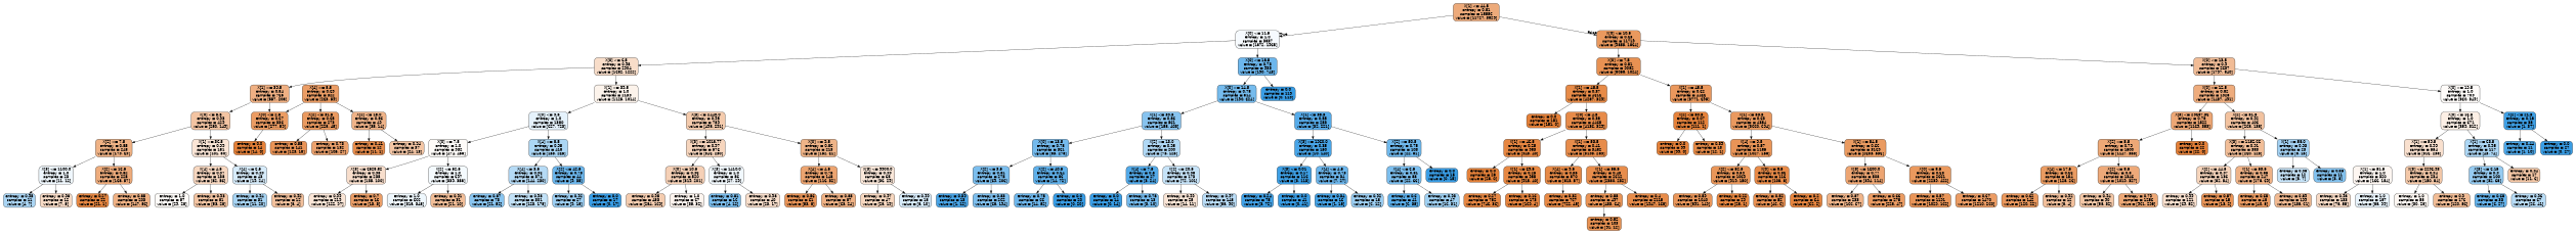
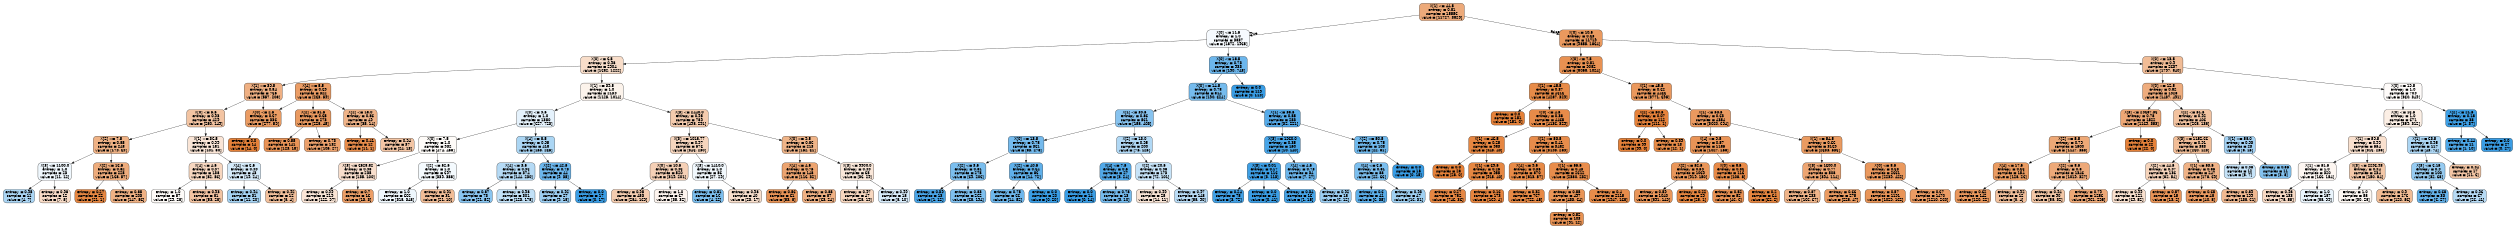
  digraph {
    node [color=black fillcolor="#399de5" fontname=helvetica shape=box style="filled, rounded"]
    edge [fontname=helvetica]
    n1 [fillcolor="#edaa7a" label="X[1] <= 44.5\nentropy = 0.81\nsamples = 15556\nvalue = [11727, 3829]"]
    n2 [fillcolor="#f6fafe" label="X[0] <= 11.5\nentropy = 1.0\nsamples = 3837\nvalue = [1872, 1965]"]
    n3 [fillcolor="#ea995e" label="X[0] <= 10.5\nentropy = 0.63\nsamples = 11719\nvalue = [9855, 1864]"]
    n4 [fillcolor="#f8ddc9" label="X[0] <= 6.5\nentropy = 0.98\nsamples = 2904\nvalue = [1682, 1222]"]
    n5 [fillcolor="#6cb6ec" label="X[0] <= 18.5\nentropy = 0.73\nsamples = 933\nvalue = [190, 743]"]
    n6 [fillcolor="#e89152" label="X[0] <= 7.5\nentropy = 0.51\nsamples = 9082\nvalue = [8058, 1024]"]
    n7 [fillcolor="#f1bc96" label="X[0] <= 13.5\nentropy = 0.9\nsamples = 2637\nvalue = [1797, 840]"]
    n8 [fillcolor="#efb083" label="X[1] <= 39.5\nentropy = 0.84\nsamples = 765\nvalue = [557, 208]"]
    n9 [fillcolor="#fcf3eb" label="X[1] <= 39.5\nentropy = 1.0\nsamples = 2139\nvalue = [1125, 1014]"]
    n10 [fillcolor="#75bbed" label="X[0] <= 14.5\nentropy = 0.78\nsamples = 814\nvalue = [190, 624]"]
    n11 [label="entropy = 0.0\nsamples = 119\nvalue = [0, 119]"]
    n12 [fillcolor="#f3c4a2" label="X[0] <= 5.5\nentropy = 0.93\nsamples = 429\nvalue = [280, 149]"]
    n13 [fillcolor="#eb9c63" label="X[0] <= 2.5\nentropy = 0.67\nsamples = 336\nvalue = [277, 59]"]
    n14 [fillcolor="#e5f2fc" label="X[0] <= 9.5\nentropy = 1.0\nsamples = 1350\nvalue = [627, 723]"]
    n15 [fillcolor="#f4cbad" label="X[3] <= 2440.0\nentropy = 0.95\nsamples = 789\nvalue = [498, 291]"]
    n16 [fillcolor="#efb285" label="X[2] <= 7.5\nentropy = 0.85\nsamples = 248\nvalue = [179, 69]"]
    n17 [fillcolor="#fae5d6" label="X[1] <= 36.5\nentropy = 0.99\nsamples = 181\nvalue = [101, 80]"]
    n18 [fillcolor="#e58139" label="entropy = 0.0\nsamples = 14\nvalue = [14, 0]"]
    n19 [fillcolor="#eff7fd" label="X[3] <= 1100.0\nentropy = 1.0\nsamples = 23\nvalue = [11, 12]"]
    n20 [fillcolor="#eeac7c" label="X[2] <= 16.5\nentropy = 0.82\nsamples = 225\nvalue = [168, 57]"]
    n21 [fillcolor="#f7d7c0" label="X[4] <= 4.5\nentropy = 0.97\nsamples = 138\nvalue = [82, 56]"]
    n22 [fillcolor="#d6ebfa" label="X[4] <= 6.5\nentropy = 0.99\nsamples = 43\nvalue = [19, 24]"]
    n23 [fillcolor="#aad5f4" label="entropy = 0.95\nsamples = 11\nvalue = [4, 7]"]
    n24 [fillcolor="#f8dbc6" label="entropy = 0.98\nsamples = 12\nvalue = [7, 5]"]
    n25 [fillcolor="#e68742" label="entropy = 0.27\nsamples = 22\nvalue = [21, 1]"]
    n26 [fillcolor="#efb184" label="entropy = 0.85\nsamples = 203\nvalue = [147, 56]"]
    n27 [fillcolor="#fefbf8" label="entropy = 1.0\nsamples = 57\nvalue = [29, 28]"]
    n28 [fillcolor="#f3c4a2" label="entropy = 0.93\nsamples = 81\nvalue = [53, 28]"]
    n29 [fillcolor="#a6d3f3" label="entropy = 0.94\nsamples = 31\nvalue = [11, 20]"]
    n30 [fillcolor="#f2c09c" label="entropy = 0.92\nsamples = 12\nvalue = [8, 4]"]
    n31 [fillcolor="#eb9d65" label="X[4] <= 8.5\nentropy = 0.69\nsamples = 322\nvalue = [263, 59]"]
    n32 [fillcolor="#ea9a60" label="X[2] <= 31.5\nentropy = 0.65\nsamples = 273\nvalue = [228, 45]"]
    n33 [fillcolor="#efb388" label="X[2] <= 18.0\nentropy = 0.86\nsamples = 49\nvalue = [35, 14]"]
    n34 [fillcolor="#e99356" label="entropy = 0.55\nsamples = 141\nvalue = [123, 18]"]
    n35 [fillcolor="#eca16c" label="entropy = 0.73\nsamples = 132\nvalue = [105, 27]"]
    n36 [fillcolor="#e78c4b" label="entropy = 0.41\nsamples = 12\nvalue = [11, 1]"]
    n37 [fillcolor="#f3c5a4" label="entropy = 0.94\nsamples = 37\nvalue = [24, 13]"]
    n38 [fillcolor="#fefbf8" label="X[0] <= 7.5\nentropy = 1.0\nsamples = 932\nvalue = [474, 458]"]
    n39 [fillcolor="#abd6f4" label="X[4] <= 8.5\nentropy = 0.95\nsamples = 418\nvalue = [153, 265]"]
    n40 [fillcolor="#f6d5bd" label="X[3] <= 1018.77\nentropy = 0.97\nsamples = 576\nvalue = [346, 230]"]
    n41 [fillcolor="#efb488" label="X[0] <= 9.5\nentropy = 0.86\nsamples = 213\nvalue = [152, 61]"]
    n42 [fillcolor="#f8decc" label="X[3] <= 6528.82\nentropy = 0.98\nsamples = 235\nvalue = [135, 100]"]
    n43 [fillcolor="#f4fafe" label="X[2] <= 52.5\nentropy = 1.0\nsamples = 697\nvalue = [339, 358]"]
    n44 [fillcolor="#b5daf5" label="X[4] <= 3.5\nentropy = 0.96\nsamples = 374\nvalue = [144, 230]"]
    n45 [fillcolor="#6cb6ec" label="X[2] <= 42.5\nentropy = 0.73\nsamples = 44\nvalue = [9, 35]"]
    n46 [fillcolor="#fae5d6" label="entropy = 0.99\nsamples = 219\nvalue = [122, 97]"]
    n47 [fillcolor="#eb9e67" label="entropy = 0.7\nsamples = 16\nvalue = [13, 3]"]
    n48 [fillcolor="#eef7fd" label="entropy = 1.0\nsamples = 666\nvalue = [318, 348]"]
    n49 [fillcolor="#f1bd97" label="entropy = 0.91\nsamples = 31\nvalue = [21, 10]"]
    n50 [fillcolor="#89c5f0" label="entropy = 0.87\nsamples = 73\nvalue = [21, 52]"]
    n51 [fillcolor="#c2e1f7" label="entropy = 0.98\nsamples = 301\nvalue = [123, 178]"]
    n52 [fillcolor="#9ccef2" label="entropy = 0.92\nsamples = 27\nvalue = [9, 18]"]
    n53 [label="entropy = 0.0\nsamples = 17\nvalue = [0, 17]"]
    n54 [fillcolor="#f5d0b6" label="X[0] <= 10.5\nentropy = 0.96\nsamples = 520\nvalue = [319, 201]"]
    n55 [fillcolor="#f1f8fd" label="X[3] <= 1410.0\nentropy = 1.0\nsamples = 56\nvalue = [27, 29]"]
    n56 [fillcolor="#eca470" label="X[4] <= 4.5\nentropy = 0.75\nsamples = 148\nvalue = [116, 32]"]
    n57 [fillcolor="#fae7d9" label="X[3] <= 9900.0\nentropy = 0.99\nsamples = 65\nvalue = [36, 29]"]
    n58 [fillcolor="#f4ccaf" label="entropy = 0.95\nsamples = 453\nvalue = [284, 169]"]
    n59 [fillcolor="#fdf4ee" label="entropy = 1.0\nsamples = 67\nvalue = [35, 32]"]
    n60 [fillcolor="#7bbeee" label="entropy = 0.81\nsamples = 16\nvalue = [4, 12]"]
    n61 [fillcolor="#f8decb" label="entropy = 0.98\nsamples = 40\nvalue = [23, 17]"]
    n62 [fillcolor="#e99457" label="entropy = 0.56\nsamples = 61\nvalue = [53, 8]"]
    n63 [fillcolor="#efb184" label="entropy = 0.85\nsamples = 87\nvalue = [63, 24]"]
    n64 [fillcolor="#f7d7bf" label="entropy = 0.97\nsamples = 47\nvalue = [28, 19]"]
    n65 [fillcolor="#d7ebfa" label="entropy = 0.99\nsamples = 18\nvalue = [8, 10]"]
    n66 [fillcolor="#87c3ef" label="X[1] <= 39.5\nentropy = 0.86\nsamples = 561\nvalue = [158, 403]"]
    n67 [fillcolor="#56abe9" label="X[1] <= 38.5\nentropy = 0.55\nsamples = 253\nvalue = [32, 221]"]
    n68 [fillcolor="#74baed" label="X[0] <= 13.5\nentropy = 0.78\nsamples = 361\nvalue = [83, 278]"]
    n69 [fillcolor="#b0d8f5" label="X[2] <= 13.0\nentropy = 0.95\nsamples = 200\nvalue = [75, 125]"]
    n70 [fillcolor="#47a4e7" label="X[3] <= 1960.0\nentropy = 0.35\nsamples = 150\nvalue = [10, 140]"]
    n71 [fillcolor="#6fb8ec" label="X[2] <= 50.5\nentropy = 0.75\nsamples = 103\nvalue = [22, 81]"]
    n72 [fillcolor="#7bbeee" label="X[2] <= 3.5\nentropy = 0.81\nsamples = 275\nvalue = [69, 206]"]
    n73 [fillcolor="#5fb0ea" label="X[2] <= 40.5\nentropy = 0.64\nsamples = 86\nvalue = [14, 72]"]
    n74 [fillcolor="#52a9e8" label="X[4] <= 7.5\nentropy = 0.5\nsamples = 27\nvalue = [3, 24]"]
    n75 [fillcolor="#c6e3f8" label="X[2] <= 20.5\nentropy = 0.98\nsamples = 173\nvalue = [72, 101]"]
    n76 [fillcolor="#49a5e7" label="entropy = 0.39\nsamples = 13\nvalue = [1, 12]"]
    n77 [fillcolor="#7ebfee" label="entropy = 0.83\nsamples = 262\nvalue = [68, 194]"]
    n78 [fillcolor="#6eb7ec" label="entropy = 0.75\nsamples = 66\nvalue = [14, 52]"]
    n79 [label="entropy = 0.0\nsamples = 20\nvalue = [0, 20]"]
    n80 [label="entropy = 0.0\nsamples = 14\nvalue = [0, 14]"]
    n81 [fillcolor="#74baed" label="entropy = 0.78\nsamples = 13\nvalue = [3, 10]"]
    n82 [fillcolor="#f9e4d5" label="entropy = 0.99\nsamples = 25\nvalue = [14, 11]"]
    n83 [fillcolor="#b9dcf6" label="entropy = 0.97\nsamples = 148\nvalue = [58, 90]"]
    n84 [fillcolor="#3ea0e6" label="X[3] <= 0.01\nentropy = 0.17\nsamples = 116\nvalue = [3, 113]"]
    n85 [fillcolor="#6cb6ec" label="X[4] <= 4.5\nentropy = 0.73\nsamples = 34\nvalue = [7, 27]"]
    n86 [fillcolor="#7bbeee" label="X[4] <= 6.5\nentropy = 0.81\nsamples = 88\nvalue = [22, 66]"]
    n87 [label="entropy = 0.0\nsamples = 15\nvalue = [0, 15]"]
    n88 [fillcolor="#41a1e6" label="entropy = 0.24\nsamples = 75\nvalue = [3, 72]"]
    n89 [label="entropy = 0.0\nsamples = 41\nvalue = [0, 41]"]
    n90 [fillcolor="#9ccef2" label="entropy = 0.92\nsamples = 18\nvalue = [6, 12]"]
    n91 [fillcolor="#46a4e7" label="entropy = 0.34\nsamples = 16\nvalue = [1, 15]"]
    n92 [fillcolor="#5baee9" label="entropy = 0.6\nsamples = 41\nvalue = [6, 35]"]
    n93 [fillcolor="#9fd0f2" label="entropy = 0.93\nsamples = 47\nvalue = [16, 31]"]
    n94 [fillcolor="#e78b48" label="X[1] <= 45.5\nentropy = 0.37\nsamples = 4616\nvalue = [4287, 329]"]
    n95 [fillcolor="#ea985d" label="X[1] <= 45.5\nentropy = 0.62\nsamples = 4466\nvalue = [3771, 695]"]
    n96 [fillcolor="#eeac7d" label="X[0] <= 12.5\nentropy = 0.82\nsamples = 1928\nvalue = [1437, 491]"]
    n97 [fillcolor="#fefbf9" label="X[0] <= 19.5\nentropy = 1.0\nsamples = 709\nvalue = [360, 349]"]
    n98 [fillcolor="#e58139" label="entropy = 0.0\nsamples = 151\nvalue = [151, 0]"]
    n99 [fillcolor="#e78b49" label="X[0] <= 4.5\nentropy = 0.38\nsamples = 4465\nvalue = [4136, 329]"]
    n100 [fillcolor="#e5823b" label="X[2] <= 50.5\nentropy = 0.07\nsamples = 112\nvalue = [111, 1]"]
    n101 [fillcolor="#ea995f" label="X[1] <= 53.5\nentropy = 0.63\nsamples = 4354\nvalue = [3660, 694]"]
    n102 [fillcolor="#e68641" label="X[1] <= 46.5\nentropy = 0.25\nsamples = 983\nvalue = [943, 40]"]
    n103 [fillcolor="#e78c4b" label="X[1] <= 53.5\nentropy = 0.41\nsamples = 3482\nvalue = [3193, 289]"]
    n104 [fillcolor="#e58139" label="entropy = 0.0\nsamples = 28\nvalue = [28, 0]"]
    n105 [fillcolor="#e68742" label="X[1] <= 69.5\nentropy = 0.25\nsamples = 955\nvalue = [915, 40]"]
    n106 [fillcolor="#e78a47" label="X[4] <= 9.5\nentropy = 0.35\nsamples = 870\nvalue = [813, 57]"]
    n107 [fillcolor="#e88d4c" label="X[1] <= 55.5\nentropy = 0.43\nsamples = 2612\nvalue = [2380, 232]"]
    n108 [fillcolor="#e68743" label="entropy = 0.27\nsamples = 782\nvalue = [746, 36]"]
    n109 [fillcolor="#e6843e" label="entropy = 0.16\nsamples = 173\nvalue = [169, 4]"]
    n110 [fillcolor="#e78945" label="entropy = 0.32\nsamples = 767\nvalue = [722, 45]"]
    n111 [fillcolor="#e99456" label="entropy = 0.55\nsamples = 497\nvalue = [433, 64]"]
    n112 [fillcolor="#e78c4a" label="entropy = 0.4\nsamples = 2115\nvalue = [1947, 168]"]
    n113 [fillcolor="#e89253" label="entropy = 0.52\nsamples = 103\nvalue = [91, 12]"]
    n114 [fillcolor="#e58139" label="entropy = 0.0\nsamples = 99\nvalue = [99, 0]"]
    n115 [fillcolor="#e78c49" label="entropy = 0.39\nsamples = 13\nvalue = [12, 1]"]
    n116 [fillcolor="#e99457" label="X[4] <= 9.5\nentropy = 0.57\nsamples = 1185\nvalue = [1027, 158]"]
    n117 [fillcolor="#ea9b61" label="X[1] <= 54.5\nentropy = 0.66\nsamples = 3169\nvalue = [2633, 536]"]
    n118 [fillcolor="#e99659" label="X[2] <= 52.5\nentropy = 0.59\nsamples = 1069\nvalue = [919, 150]"]
    n119 [fillcolor="#e78a48" label="X[0] <= 8.5\nentropy = 0.36\nsamples = 116\nvalue = [108, 8]"]
    n120 [fillcolor="#eda572" label="X[3] <= 1600.0\nentropy = 0.77\nsamples = 508\nvalue = [394, 114]"]
    n121 [fillcolor="#ea995e" label="X[0] <= 8.5\nentropy = 0.63\nsamples = 2661\nvalue = [2239, 422]"]
    n122 [fillcolor="#e9965a" label="entropy = 0.59\nsamples = 1040\nvalue = [891, 149]"]
    n123 [fillcolor="#e68640" label="entropy = 0.22\nsamples = 29\nvalue = [28, 1]"]
    n124 [fillcolor="#e89153" label="entropy = 0.52\nsamples = 52\nvalue = [46, 6]"]
    n125 [fillcolor="#e6853f" label="entropy = 0.2\nsamples = 64\nvalue = [62, 2]"]
    n126 [fillcolor="#efb489" label="entropy = 0.87\nsamples = 233\nvalue = [166, 67]"]
    n127 [fillcolor="#ea9b62" label="entropy = 0.66\nsamples = 275\nvalue = [228, 47]"]
    n128 [fillcolor="#e99558" label="entropy = 0.57\nsamples = 1191\nvalue = [1029, 162]"]
    n129 [fillcolor="#eb9c64" label="entropy = 0.67\nsamples = 1470\nvalue = [1210, 260]"]
    n130 [fillcolor="#eda775" label="X[3] <= 29687.36\nentropy = 0.78\nsamples = 1522\nvalue = [1169, 353]"]
    n131 [fillcolor="#f2c29f" label="X[2] <= 51.5\nentropy = 0.92\nsamples = 406\nvalue = [268, 138]"]
    n132 [fillcolor="#fcefe5" label="X[0] <= 16.5\nentropy = 1.0\nsamples = 671\nvalue = [359, 312]"]
    n133 [fillcolor="#3ea0e6" label="X[2] <= 21.5\nentropy = 0.18\nsamples = 38\nvalue = [1, 37]"]
    n134 [fillcolor="#eda876" label="X[2] <= 5.5\nentropy = 0.79\nsamples = 1500\nvalue = [1147, 353]"]
    n135 [fillcolor="#e58139" label="entropy = 0.0\nsamples = 22\nvalue = [22, 0]"]
    n136 [fillcolor="#f1bd97" label="X[3] <= 1152.66\nentropy = 0.91\nsamples = 383\nvalue = [260, 123]"]
    n137 [fillcolor="#a3d1f3" label="X[1] <= 58.0\nentropy = 0.93\nsamples = 23\nvalue = [8, 15]"]
    n138 [fillcolor="#ea9b61" label="X[4] <= 17.5\nentropy = 0.66\nsamples = 154\nvalue = [128, 26]"]
    n139 [fillcolor="#eda979" label="X[2] <= 8.5\nentropy = 0.8\nsamples = 1346\nvalue = [1019, 327]"]
    n140 [fillcolor="#ea985d" label="entropy = 0.62\nsamples = 142\nvalue = [120, 22]"]
    n141 [fillcolor="#f2c09c" label="entropy = 0.92\nsamples = 12\nvalue = [8, 4]"]
    n142 [fillcolor="#f3c7a6" label="entropy = 0.94\nsamples = 90\nvalue = [58, 32]"]
    n143 [fillcolor="#eda876" label="entropy = 0.79\nsamples = 1256\nvalue = [961, 295]"]
    n144 [fillcolor="#f6d4bb" label="X[2] <= 44.5\nentropy = 0.97\nsamples = 136\nvalue = [82, 54]"]
    n145 [fillcolor="#efb286" label="X[1] <= 53.5\nentropy = 0.85\nsamples = 247\nvalue = [178, 69]"]
    n146 [fillcolor="#c6e3f8" label="entropy = 0.98\nsamples = 12\nvalue = [5, 7]"]
    n147 [fillcolor="#83c2ef" label="entropy = 0.85\nsamples = 11\nvalue = [3, 8]"]
    n148 [fillcolor="#f9e0ce" label="entropy = 0.99\nsamples = 121\nvalue = [69, 52]"]
    n149 [fillcolor="#e99457" label="entropy = 0.57\nsamples = 15\nvalue = [13, 2]"]
    n150 [fillcolor="#ea9a61" label="entropy = 0.65\nsamples = 48\nvalue = [40, 8]"]
    n151 [fillcolor="#f0b991" label="entropy = 0.89\nsamples = 199\nvalue = [138, 61]"]
    n152 [fillcolor="#f9e0ce" label="X[1] <= 59.5\nentropy = 0.99\nsamples = 554\nvalue = [316, 238]"]
    n153 [fillcolor="#acd6f4" label="X[1] <= 63.5\nentropy = 0.95\nsamples = 117\nvalue = [43, 74]"]
    n154 [fillcolor="#4da7e8" label="entropy = 0.44\nsamples = 11\nvalue = [1, 10]"]
    n155 [label="entropy = 0.0\nsamples = 27\nvalue = [0, 27]"]
    n156 [fillcolor="#fdf6f1" label="X[1] <= 51.5\nentropy = 1.0\nsamples = 320\nvalue = [166, 154]"]
    n157 [fillcolor="#f4c8a8" label="X[3] <= 2296.93\nentropy = 0.94\nsamples = 234\nvalue = [150, 84]"]
    n158 [fillcolor="#96cbf1" label="X[3] <= 6.15\nentropy = 0.9\nsamples = 100\nvalue = [32, 68]"]
    n159 [fillcolor="#f3c6a5" label="entropy = 0.94\nsamples = 17\nvalue = [11, 6]"]
    n160 [fillcolor="#f7dac5" label="entropy = 0.98\nsamples = 133\nvalue = [78, 55]"]
    n161 [fillcolor="#e9f4fc" label="entropy = 1.0\nsamples = 187\nvalue = [88, 99]"]
    n162 [fillcolor="#fdf7f2" label="entropy = 1.0\nsamples = 58\nvalue = [30, 28]"]
    n163 [fillcolor="#f1bc95" label="entropy = 0.9\nsamples = 176\nvalue = [120, 56]"]
    n164 [fillcolor="#65b3eb" label="entropy = 0.68\nsamples = 33\nvalue = [6, 27]"]
    n165 [fillcolor="#b7dbf5" label="entropy = 0.96\nsamples = 67\nvalue = [26, 41]"]
    n1 -> n2 [headlabel=True labelangle=45 labeldistance=2.5]
    n1 -> n3 [headlabel=False labelangle=-45 labeldistance=2.5]
    n2 -> n4
    n2 -> n5
    n3 -> n6
    n3 -> n7
    n4 -> n8
    n4 -> n9
    n5 -> n10
    n5 -> n11
    n6 -> n94
    n6 -> n95
    n7 -> n96
    n7 -> n97
    n8 -> n12
    n8 -> n13
    n9 -> n14
    n9 -> n15
    n10 -> n66
    n10 -> n67
    n12 -> n16
    n12 -> n17
    n13 -> n18
    n14 -> n38
    n14 -> n39
    n15 -> n40
    n15 -> n41
    n16 -> n19
    n16 -> n20
    n17 -> n21
    n17 -> n22
    n19 -> n23
    n19 -> n24
    n20 -> n25
    n20 -> n26
    n21 -> n27
    n21 -> n28
    n22 -> n29
    n22 -> n30
    n31 -> n13
    n31 -> n32
    n31 -> n33
    n32 -> n34
    n32 -> n35
    n33 -> n36
    n33 -> n37
    n38 -> n42
    n38 -> n43
    n39 -> n44
    n39 -> n45
    n40 -> n54
    n40 -> n55
    n41 -> n56
    n41 -> n57
    n42 -> n46
    n42 -> n47
    n43 -> n48
    n43 -> n49
    n44 -> n50
    n44 -> n51
    n45 -> n52
    n45 -> n53
    n54 -> n58
    n54 -> n59
    n55 -> n60
    n55 -> n61
    n56 -> n62
    n56 -> n63
    n57 -> n64
    n57 -> n65
    n66 -> n68
    n66 -> n69
    n67 -> n70
    n67 -> n71
    n68 -> n72
    n68 -> n73
-   n69 -> n74
    n69 -> n75
    n70 -> n84
    n70 -> n85
    n71 -> n86
    n71 -> n87
    n72 -> n76
    n72 -> n77
    n73 -> n78
    n73 -> n79
    n74 -> n80
    n74 -> n81
    n75 -> n82
    n75 -> n83
    n84 -> n88
    n84 -> n89
    n85 -> n90
-   n85 -> n91
+   n84 -> n91
    n86 -> n92
    n86 -> n93
    n94 -> n98
    n94 -> n99
    n95 -> n100
    n95 -> n101
    n96 -> n130
    n96 -> n131
    n97 -> n132
    n97 -> n133
    n99 -> n102
    n99 -> n103
    n100 -> n114
    n100 -> n115
    n101 -> n116
    n101 -> n117
    n102 -> n104
    n102 -> n105
    n103 -> n106
    n103 -> n107
    n105 -> n108
    n105 -> n109
    n106 -> n110
    n107 -> n111
    n107 -> n112
    n111 -> n113
    n116 -> n118
    n116 -> n119
    n117 -> n120
    n117 -> n121
    n118 -> n122
    n118 -> n123
    n119 -> n124
    n119 -> n125
    n120 -> n126
    n120 -> n127
    n121 -> n128
    n121 -> n129
    n130 -> n134
    n130 -> n135
    n131 -> n136
    n131 -> n137
    n132 -> n152
    n132 -> n153
    n133 -> n154
    n133 -> n155
    n134 -> n138
    n134 -> n139
    n136 -> n144
    n136 -> n145
    n137 -> n146
    n137 -> n147
    n138 -> n140
    n138 -> n141
    n139 -> n142
    n139 -> n143
    n144 -> n148
    n144 -> n149
    n145 -> n150
    n145 -> n151
+   n152 -> n156
    n152 -> n157
    n153 -> n158
    n153 -> n159
    n156 -> n160
    n156 -> n161
    n157 -> n162
    n157 -> n163
    n158 -> n164
    n158 -> n165
  }
